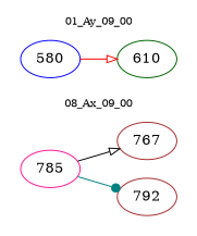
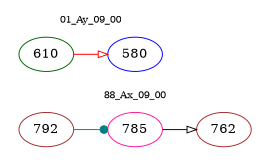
  digraph {
    rankdir=LR
    node [color=brown]
    edge [arrowhead=onormal]
    n1 [label=792]
    n2 [color=deeppink label=785]
-   n3 [label=767]
+   n3 [label=762]
    n4 [color=darkgreen label=610]
    n5 [color=blue label=580]
    subgraph cluster_1 {
      color=white
      fontsize=10
-     label="08_Ax_09_00"
+     label="88_Ax_09_00"
      n1
      n2
      n3
    }
    subgraph cluster_2 {
      color=white
      fontsize=10
      label="01_Ay_09_00"
      n4
      n5
    }
-   n2 -> n1 [arrowhead=dot color=teal]
+   n1 -> n2 [arrowhead=dot color=teal]
    n2 -> n3 [color=black]
-   n5 -> n4 [color=red]
+   n4 -> n5 [color=red]
  }
